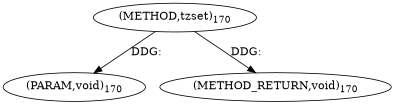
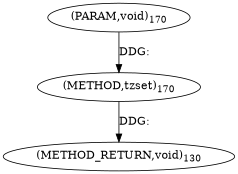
  digraph {
    n1 [label=<(METHOD,tzset)<SUB>170</SUB>>]
    n2 [label=<(PARAM,void)<SUB>170</SUB>>]
-   n3 [label=<(METHOD_RETURN,void)<SUB>170</SUB>>]
-   n1 -> n2 [label="DDG: "]
+   n3 [label=<(METHOD_RETURN,void)<SUB>130</SUB>>]
+   n2 -> n1 [label="DDG: "]
    n1 -> n3 [label="DDG: "]
  }
